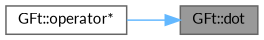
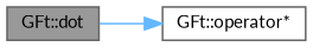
  digraph {
    rankdir=RL
    fontname=Lato
    node [fontname=Lato fontsize=10 shape=box style=filled]
    n1 [color=gray40 fillcolor=grey60 fontcolor=black height=0.2 label="GFt::dot" width=0.4]
    n2 [color=grey40 fillcolor=white height=0.2 label="GFt::operator*" width=0.4]
-   n1 -> n2 [color=steelblue1 dir=back fontname=Lato fontsize=10 labelfontname=Helvetica labelfontsize=10 style=solid]
+   n2 -> n1 [color=steelblue1 dir=back fontname=Lato fontsize=10 labelfontname=Helvetica labelfontsize=10 style=solid]
  }
